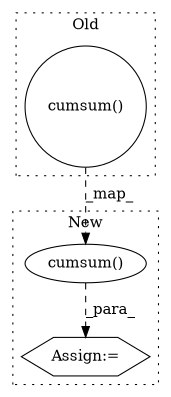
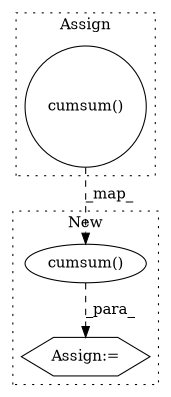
  digraph {
    fontname="DejaVu Serif"
    node [a=75 l="11,1" fontname="DejaVu Serif"]
    edge [style=dashed arrowhead=normal fontname="DejaVu Serif"]
    n1 [label="cumsum()" s="1660,1701" shape=ellipse]
    n2 [a=68 l=3 label="Assign:=" s=1831 shape=hexagon]
    n3 [label="cumsum()" s="1608,1649" shape=circle]
    subgraph cluster_1 {
      label=New
      style=dotted
      n1
      n2
    }
    subgraph cluster_2 {
-     label=Old
+     label=Assign
      style=dotted
      n3
    }
    n1 -> n2 [label=_para_]
    n3 -> n1 [label=_map_]
  }
